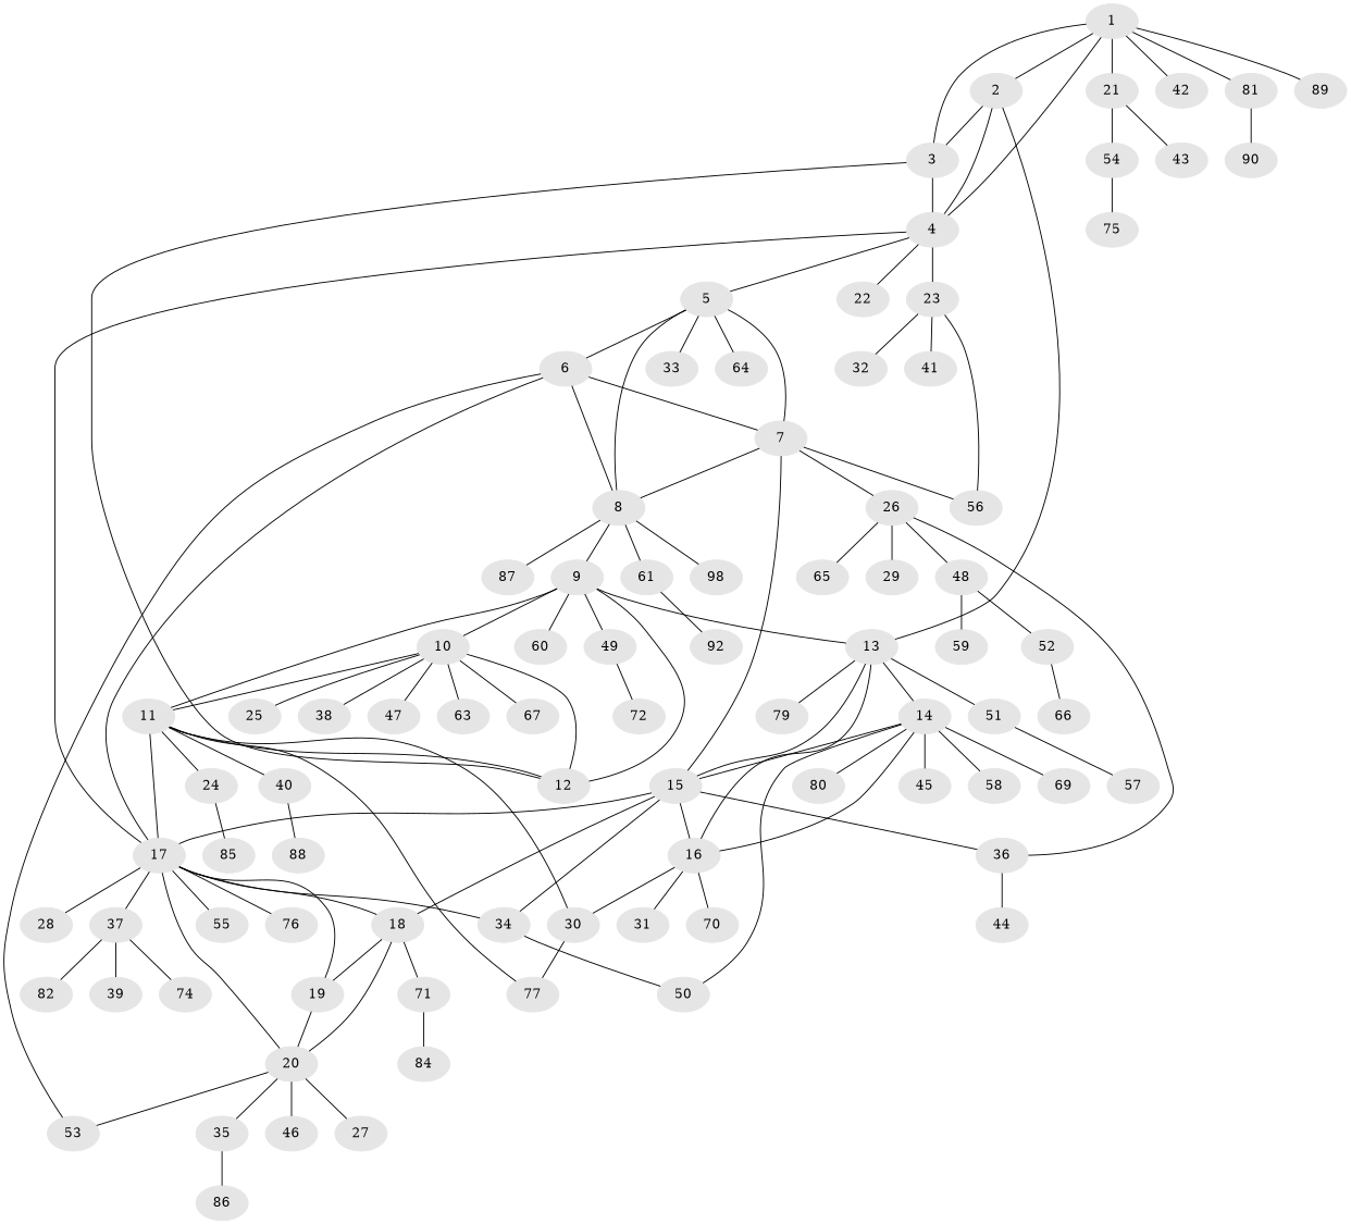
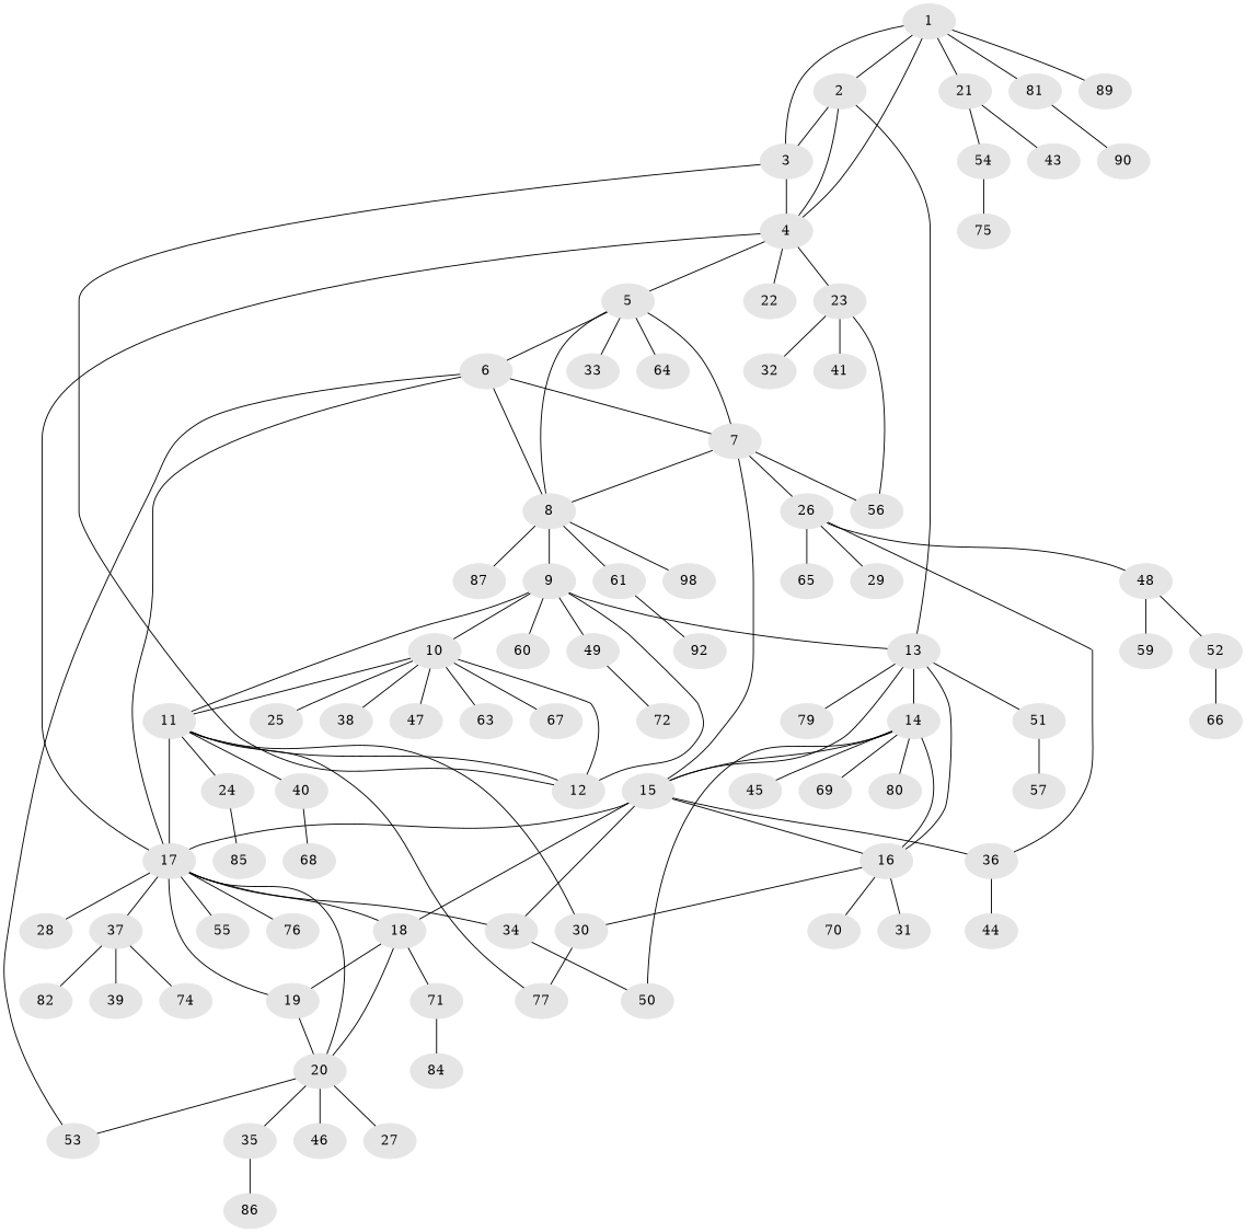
  graph {
    node [color=gray90 style=filled]
    1
    2
    3
    4
    21
-   42
    81
    89
    13
    12
    5
    17
    22
    23
    43
    54
    90
    15
    14
    16
    51
    79
    6
    7
    8
    33
    64
    34
    18
    19
    20
    28
    37
    55
    76
    56
    32
    41
    53
    26
    9
    61
    n43 [label=98]
    87
    36
    29
    48
    65
    10
    11
    49
    60
    n53 [label=92]
    25
    38
    47
    63
    67
    24
    30
    40
    77
    72
    85
-   88
+   88 [label=68]
    45
    50
-   58
    69
    80
    31
    70
    57
    44
    71
    27
    35
    46
    39
    74
    82
    84
    86
    75
    52
    59
    66
    1 -- 2
    1 -- 3
    1 -- 4
    1 -- 21
-   1 -- 42
    1 -- 81
    1 -- 89
    2 -- 3
    2 -- 4
    2 -- 13
    3 -- 4
    3 -- 12
    4 -- 5
    4 -- 17
    4 -- 22
    4 -- 23
    21 -- 43
    21 -- 54
    81 -- 90
    13 -- 15
    13 -- 14
    13 -- 16
    13 -- 51
    13 -- 79
    5 -- 6
    5 -- 7
    5 -- 8
    5 -- 33
    5 -- 64
    17 -- 34
    17 -- 18
    17 -- 19
    17 -- 20
    17 -- 28
    17 -- 37
    17 -- 55
    17 -- 76
    23 -- 56
    23 -- 32
    23 -- 41
    54 -- 75
    15 -- 17
    15 -- 16
    15 -- 34
    15 -- 18
    15 -- 36
    14 -- 15
    14 -- 16
    14 -- 45
    14 -- 50
-   14 -- 58
    14 -- 69
    14 -- 80
    16 -- 30
    16 -- 31
    16 -- 70
    51 -- 57
    6 -- 17
    6 -- 7
    6 -- 8
    6 -- 53
    7 -- 15
    7 -- 8
    7 -- 56
    7 -- 26
    8 -- 9
    8 -- 61
    8 -- n43
    8 -- 87
    34 -- 50
    18 -- 19
    18 -- 20
    18 -- 71
    19 -- 20
    20 -- 53
    20 -- 27
    20 -- 35
    20 -- 46
    37 -- 39
    37 -- 74
    37 -- 82
    26 -- 36
    26 -- 29
    26 -- 48
    26 -- 65
    9 -- 13
    9 -- 12
    9 -- 10
    9 -- 11
    9 -- 49
    9 -- 60
    61 -- n53
    36 -- 44
    48 -- 52
    48 -- 59
    10 -- 12
    10 -- 11
    10 -- 25
    10 -- 38
    10 -- 47
    10 -- 63
    10 -- 67
    11 -- 12
    11 -- 17
    11 -- 24
    11 -- 30
    11 -- 40
    11 -- 77
    49 -- 72
    24 -- 85
    30 -- 77
    40 -- 88
    71 -- 84
    35 -- 86
    52 -- 66
  }
